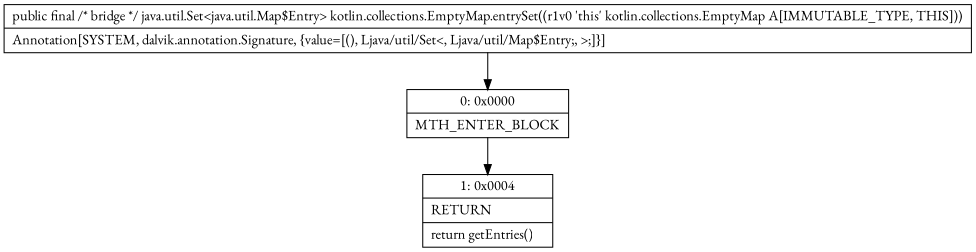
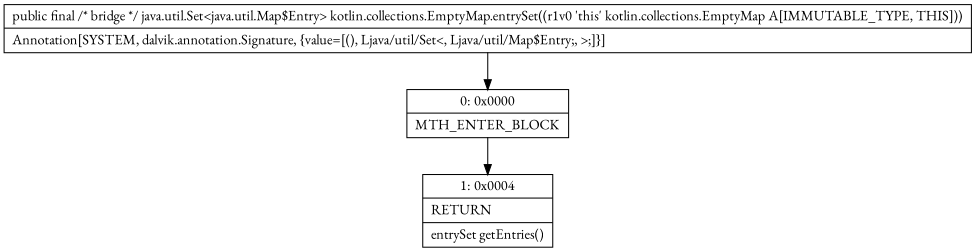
  digraph {
    fontname="EB Garamond"
    node [shape=record fontname="EB Garamond"]
    edge [fontname="EB Garamond"]
    n1 [label="{0\:\ 0x0000|MTH_ENTER_BLOCK\l}"]
-   n2 [label="{1\:\ 0x0004|RETURN\l|return getEntries()\l}"]
+   n2 [label="{1\:\ 0x0004|RETURN\l|entrySet getEntries()\l}"]
    n3 [label="{public final \/* bridge *\/ java.util.Set\<java.util.Map$Entry\> kotlin.collections.EmptyMap.entrySet((r1v0 'this' kotlin.collections.EmptyMap A[IMMUTABLE_TYPE, THIS]))  | Annotation[SYSTEM, dalvik.annotation.Signature, \{value=[(), Ljava\/util\/Set\<, Ljava\/util\/Map$Entry;, \>;]\}]\l}"]
    n1 -> n2
    n3 -> n1
  }
